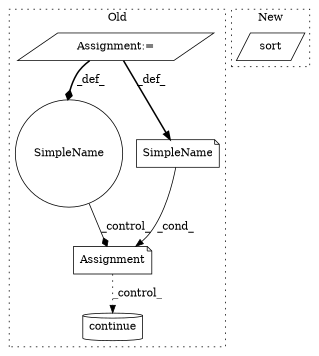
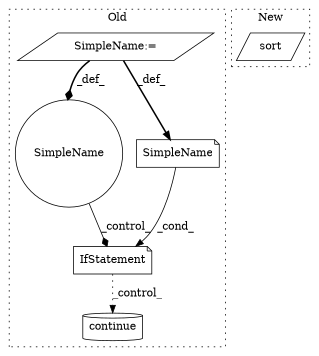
  digraph {
    node [a=42 shape=note]
    edge [arrowhead=normal style=solid]
    n1 [a=18 l=9 label=continue s=5894 shape=cylinder]
-   n2 [a=25 l="4,2" label=Assignment s="5860,5880"]
+   n2 [a=25 l="4,2" label=IfStatement s="5860,5880"]
    n3 [l=6 label=SimpleName s=5735 shape=circle]
    n4 [label=SimpleName]
-   n5 [a=7 l="53,2" label="Assignment:=" s="5678,5756" shape=parallelogram]
+   n5 [a=7 l="53,2" label="SimpleName:=" s="5678,5756" shape=parallelogram]
    n6 [a=32 l="5,1" label=sort s="4928,4953" shape=parallelogram]
    subgraph cluster_1 {
      label=Old
      style=dotted
      n1
      n2
      n3
      n4
      n5
    }
    subgraph cluster_2 {
      label=New
      style=dotted
      n6
    }
    n2 -> n1 [label=_control_ style=dotted]
    n3 -> n2 [arrowhead=diamond label=_control_]
    n4 -> n2 [label=_cond_]
    n5 -> n3 [arrowhead=diamond label=_def_ style=bold]
    n5 -> n4 [label=_def_ style=bold]
  }
